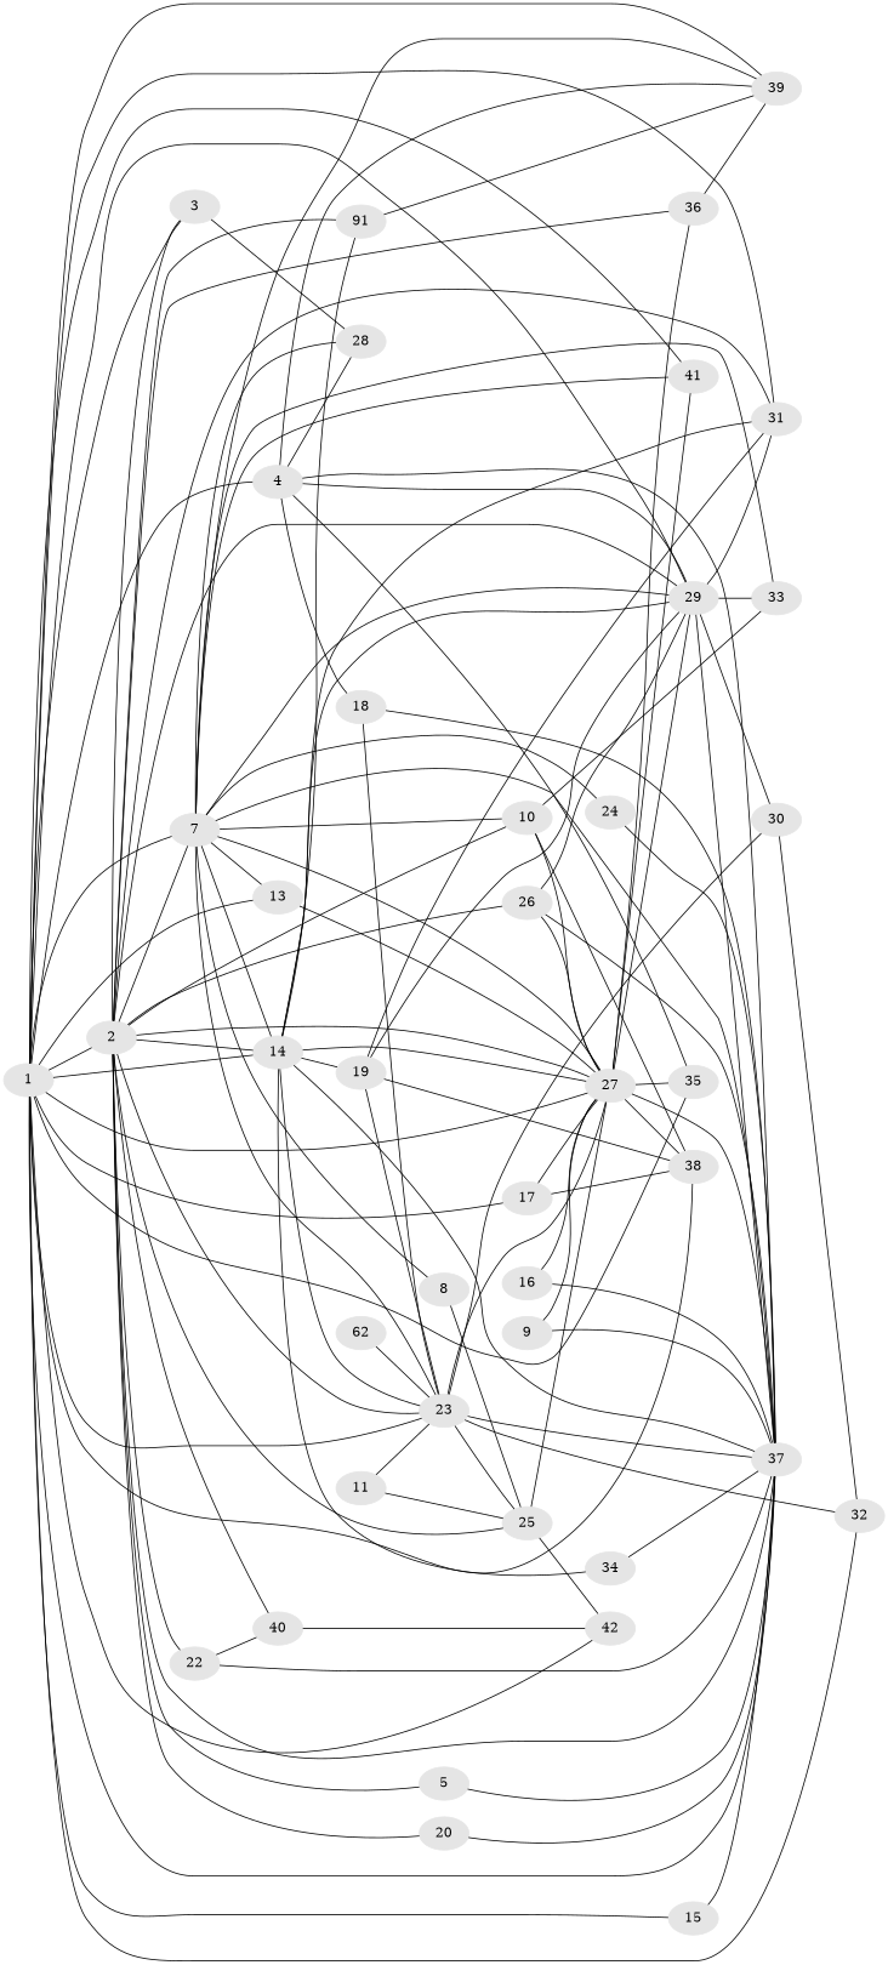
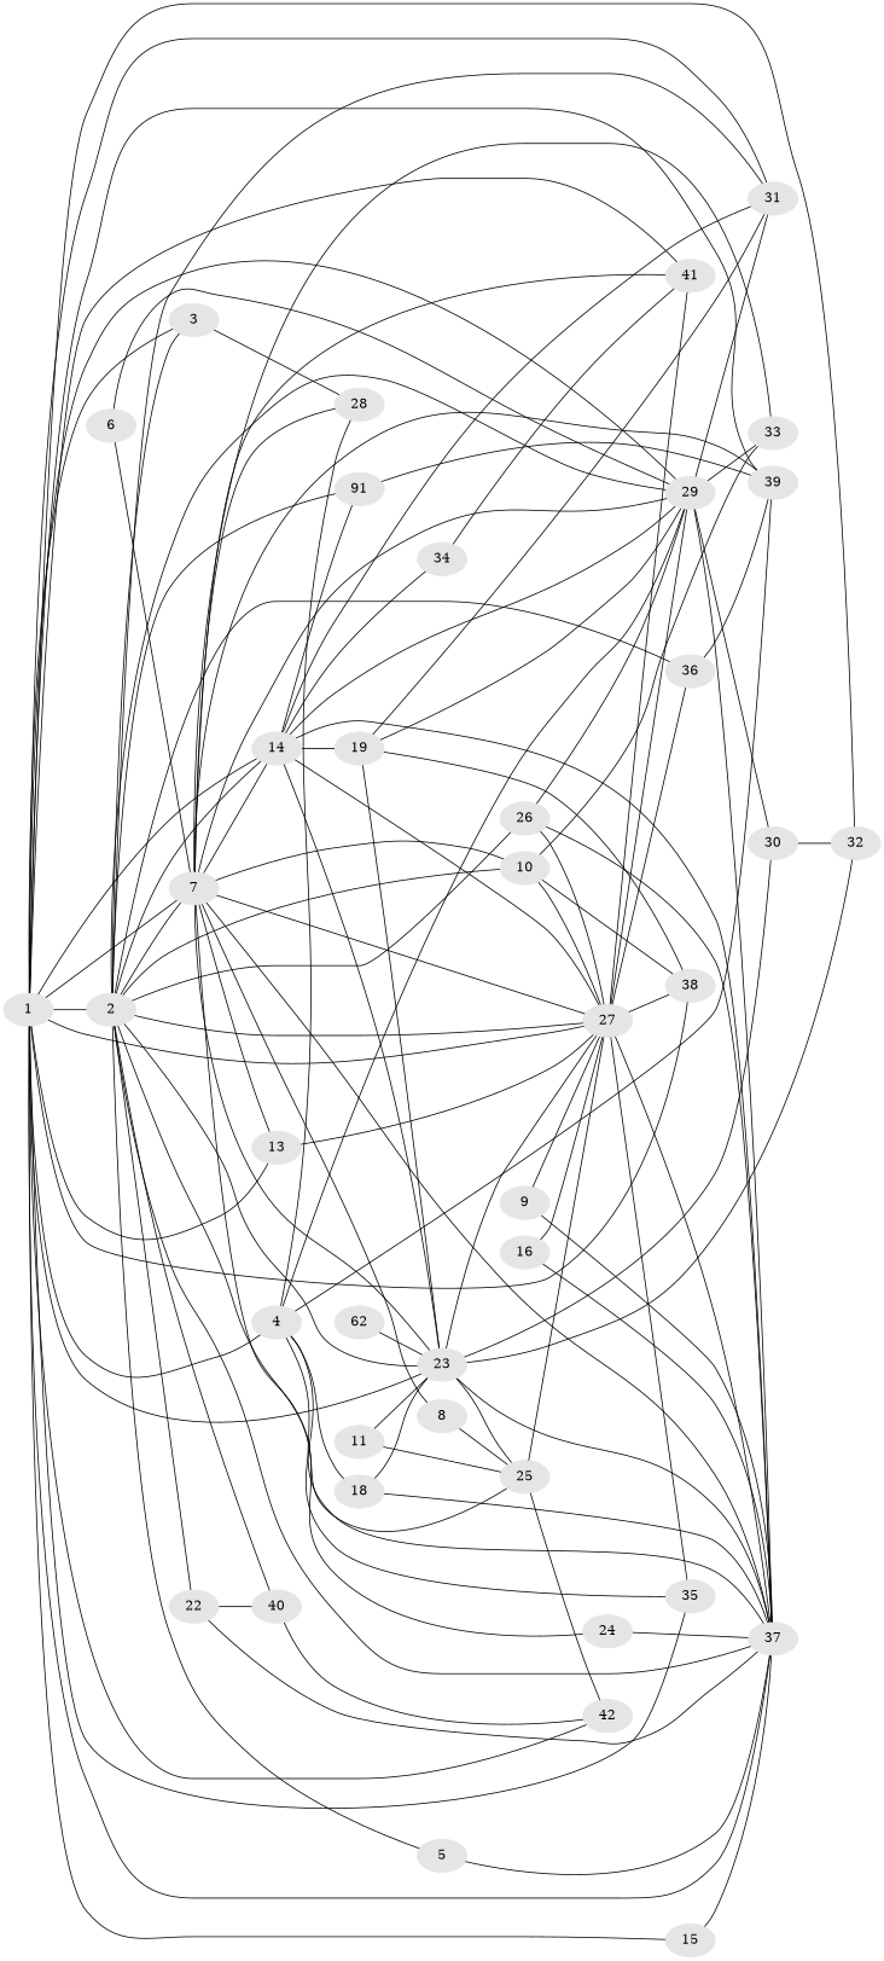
  graph {
    rankdir=LR
    node [color=gray90 style=filled]
    edge [weight=1.0]
    1
    2
    3
    4
    7
    13
    14
    15
-   17
    23
    27
    29
    31
    32
    37
    38
    39
    41
    42
    35
    5
    10
-   20
    n24 [label=91]
    22
    25
    26
    36
    40
    28
    18
    8
    24
    33
    19
    34
    30
+   6
    9
    11
    n41 [label=62]
    16
    1 -- 2 [weight=4.0]
    1 -- 3
    1 -- 4
    1 -- 7 [weight=3.0]
    1 -- 13
    1 -- 14 [weight=2.0]
    1 -- 15
-   1 -- 17
    1 -- 23 [weight=2.0]
    1 -- 27 [weight=3.0]
    1 -- 29 [weight=2.0]
    1 -- 31
    1 -- 32
    1 -- 37 [weight=4.0]
    1 -- 38
    1 -- 39
    1 -- 41
    1 -- 42
    1 -- 35
    2 -- 3
    2 -- 7 [weight=2.0]
    2 -- 14 [weight=3.0]
    2 -- 23 [weight=4.0]
    2 -- 27 [weight=2.0]
    2 -- 29 [weight=4.0]
    2 -- 31
    2 -- 37 [weight=2.0]
    2 -- 5
    2 -- 10
-   2 -- 20
    2 -- n24
    2 -- 22
    2 -- 25 [weight=2.0]
    2 -- 26
    2 -- 36 [weight=2.0]
    2 -- 40
    3 -- 28
    4 -- 29
    4 -- 37
    4 -- 39
    4 -- 35
    4 -- 28
    4 -- 18
    7 -- 13
    7 -- 14
    7 -- 23
    7 -- 27
    7 -- 29
    7 -- 37
    7 -- 39
    7 -- 41
    7 -- 10
    7 -- 28 [weight=2.0]
    7 -- 8
    7 -- 24 [weight=2.0]
    7 -- 33
    13 -- 27
    14 -- 23
    14 -- 27 [weight=2.0]
    14 -- 29
    14 -- 31
    14 -- 37
    14 -- n24
    14 -- 19
    14 -- 34
    15 -- 37 [weight=2.0]
-   17 -- 27
-   17 -- 38
    23 -- 27
    23 -- 32
    23 -- 37
    23 -- 25
    23 -- 30
    27 -- 29
    27 -- 37
    27 -- 38
    27 -- 41
    27 -- 35
    27 -- 36
    29 -- 31
    29 -- 37
    29 -- 33
    29 -- 30
    5 -- 37
    10 -- 27
    10 -- 38
    10 -- 33
-   20 -- 37
    n24 -- 39
    22 -- 37
    22 -- 40
    25 -- 27
    25 -- 42
    26 -- 27
    26 -- 29
    26 -- 37
    36 -- 39
    40 -- 42
    18 -- 23
    18 -- 37
    8 -- 25
    24 -- 37 [weight=2.0]
    19 -- 23
    19 -- 29
    19 -- 31
    19 -- 38
-   34 -- 37
+   34 -- 41
    30 -- 32
+   6 -- 7
+   6 -- 29
    9 -- 27
    9 -- 37
    11 -- 23
    11 -- 25
    n41 -- 23
    16 -- 27
    16 -- 37
  }
